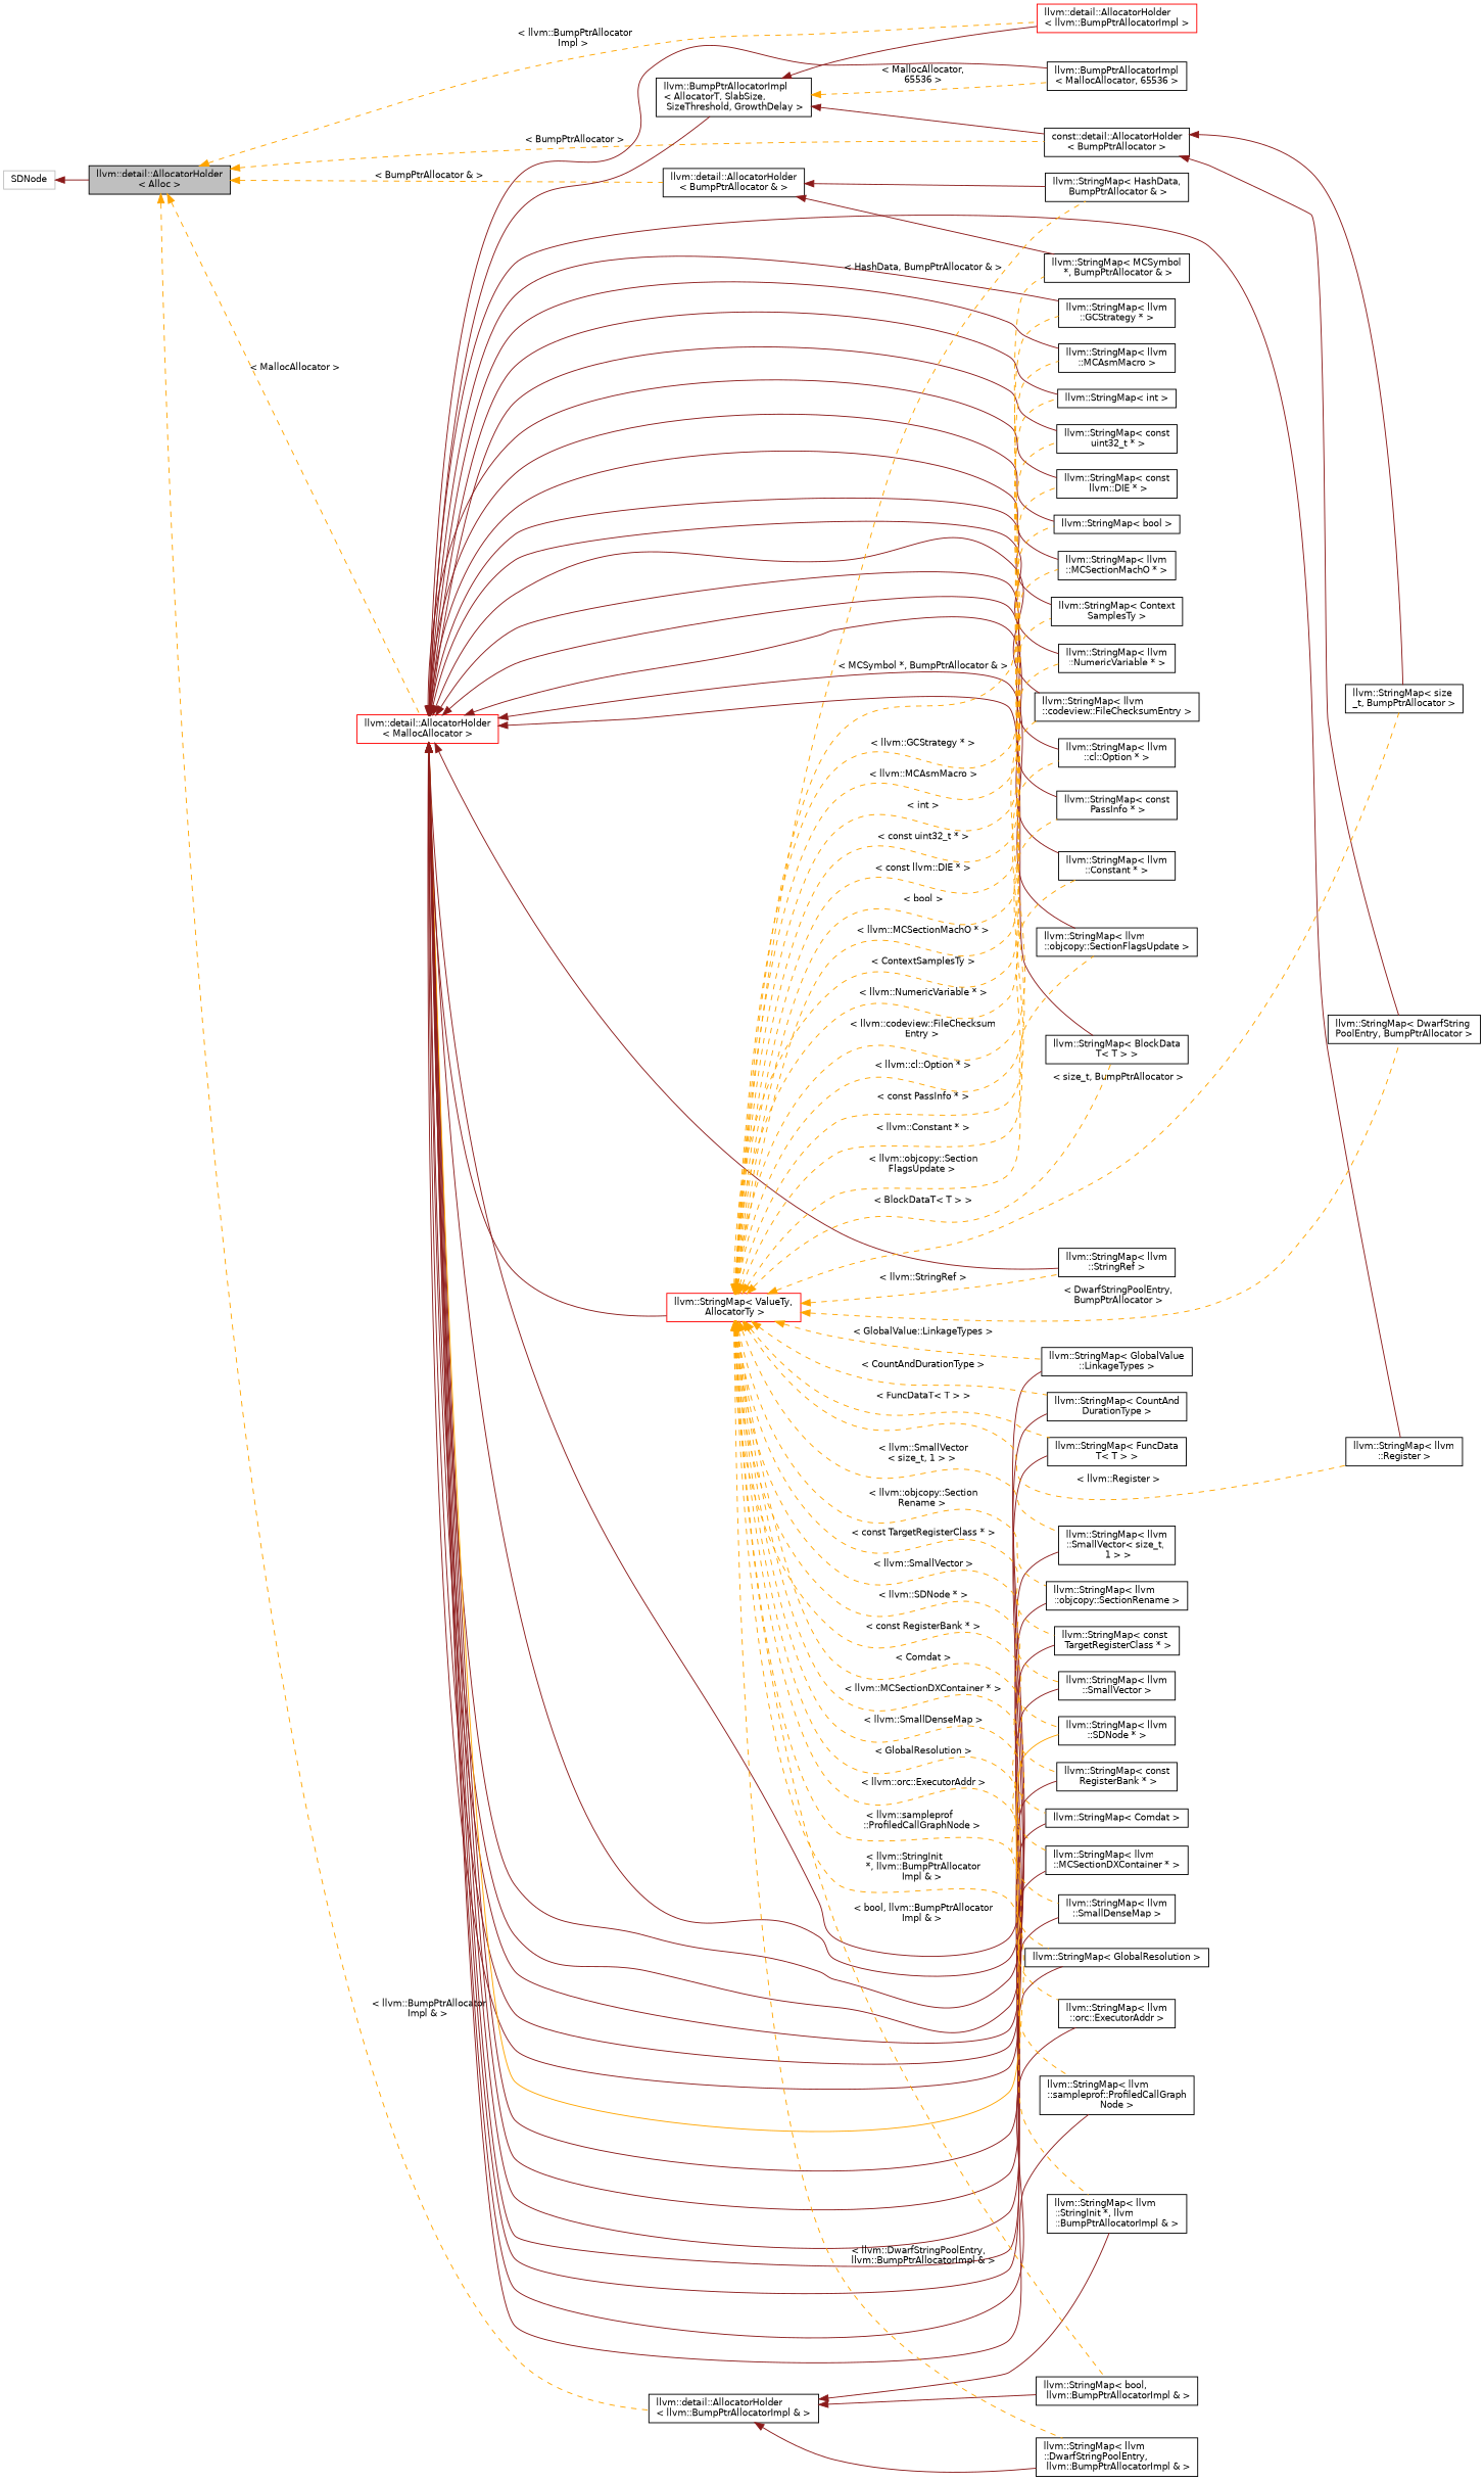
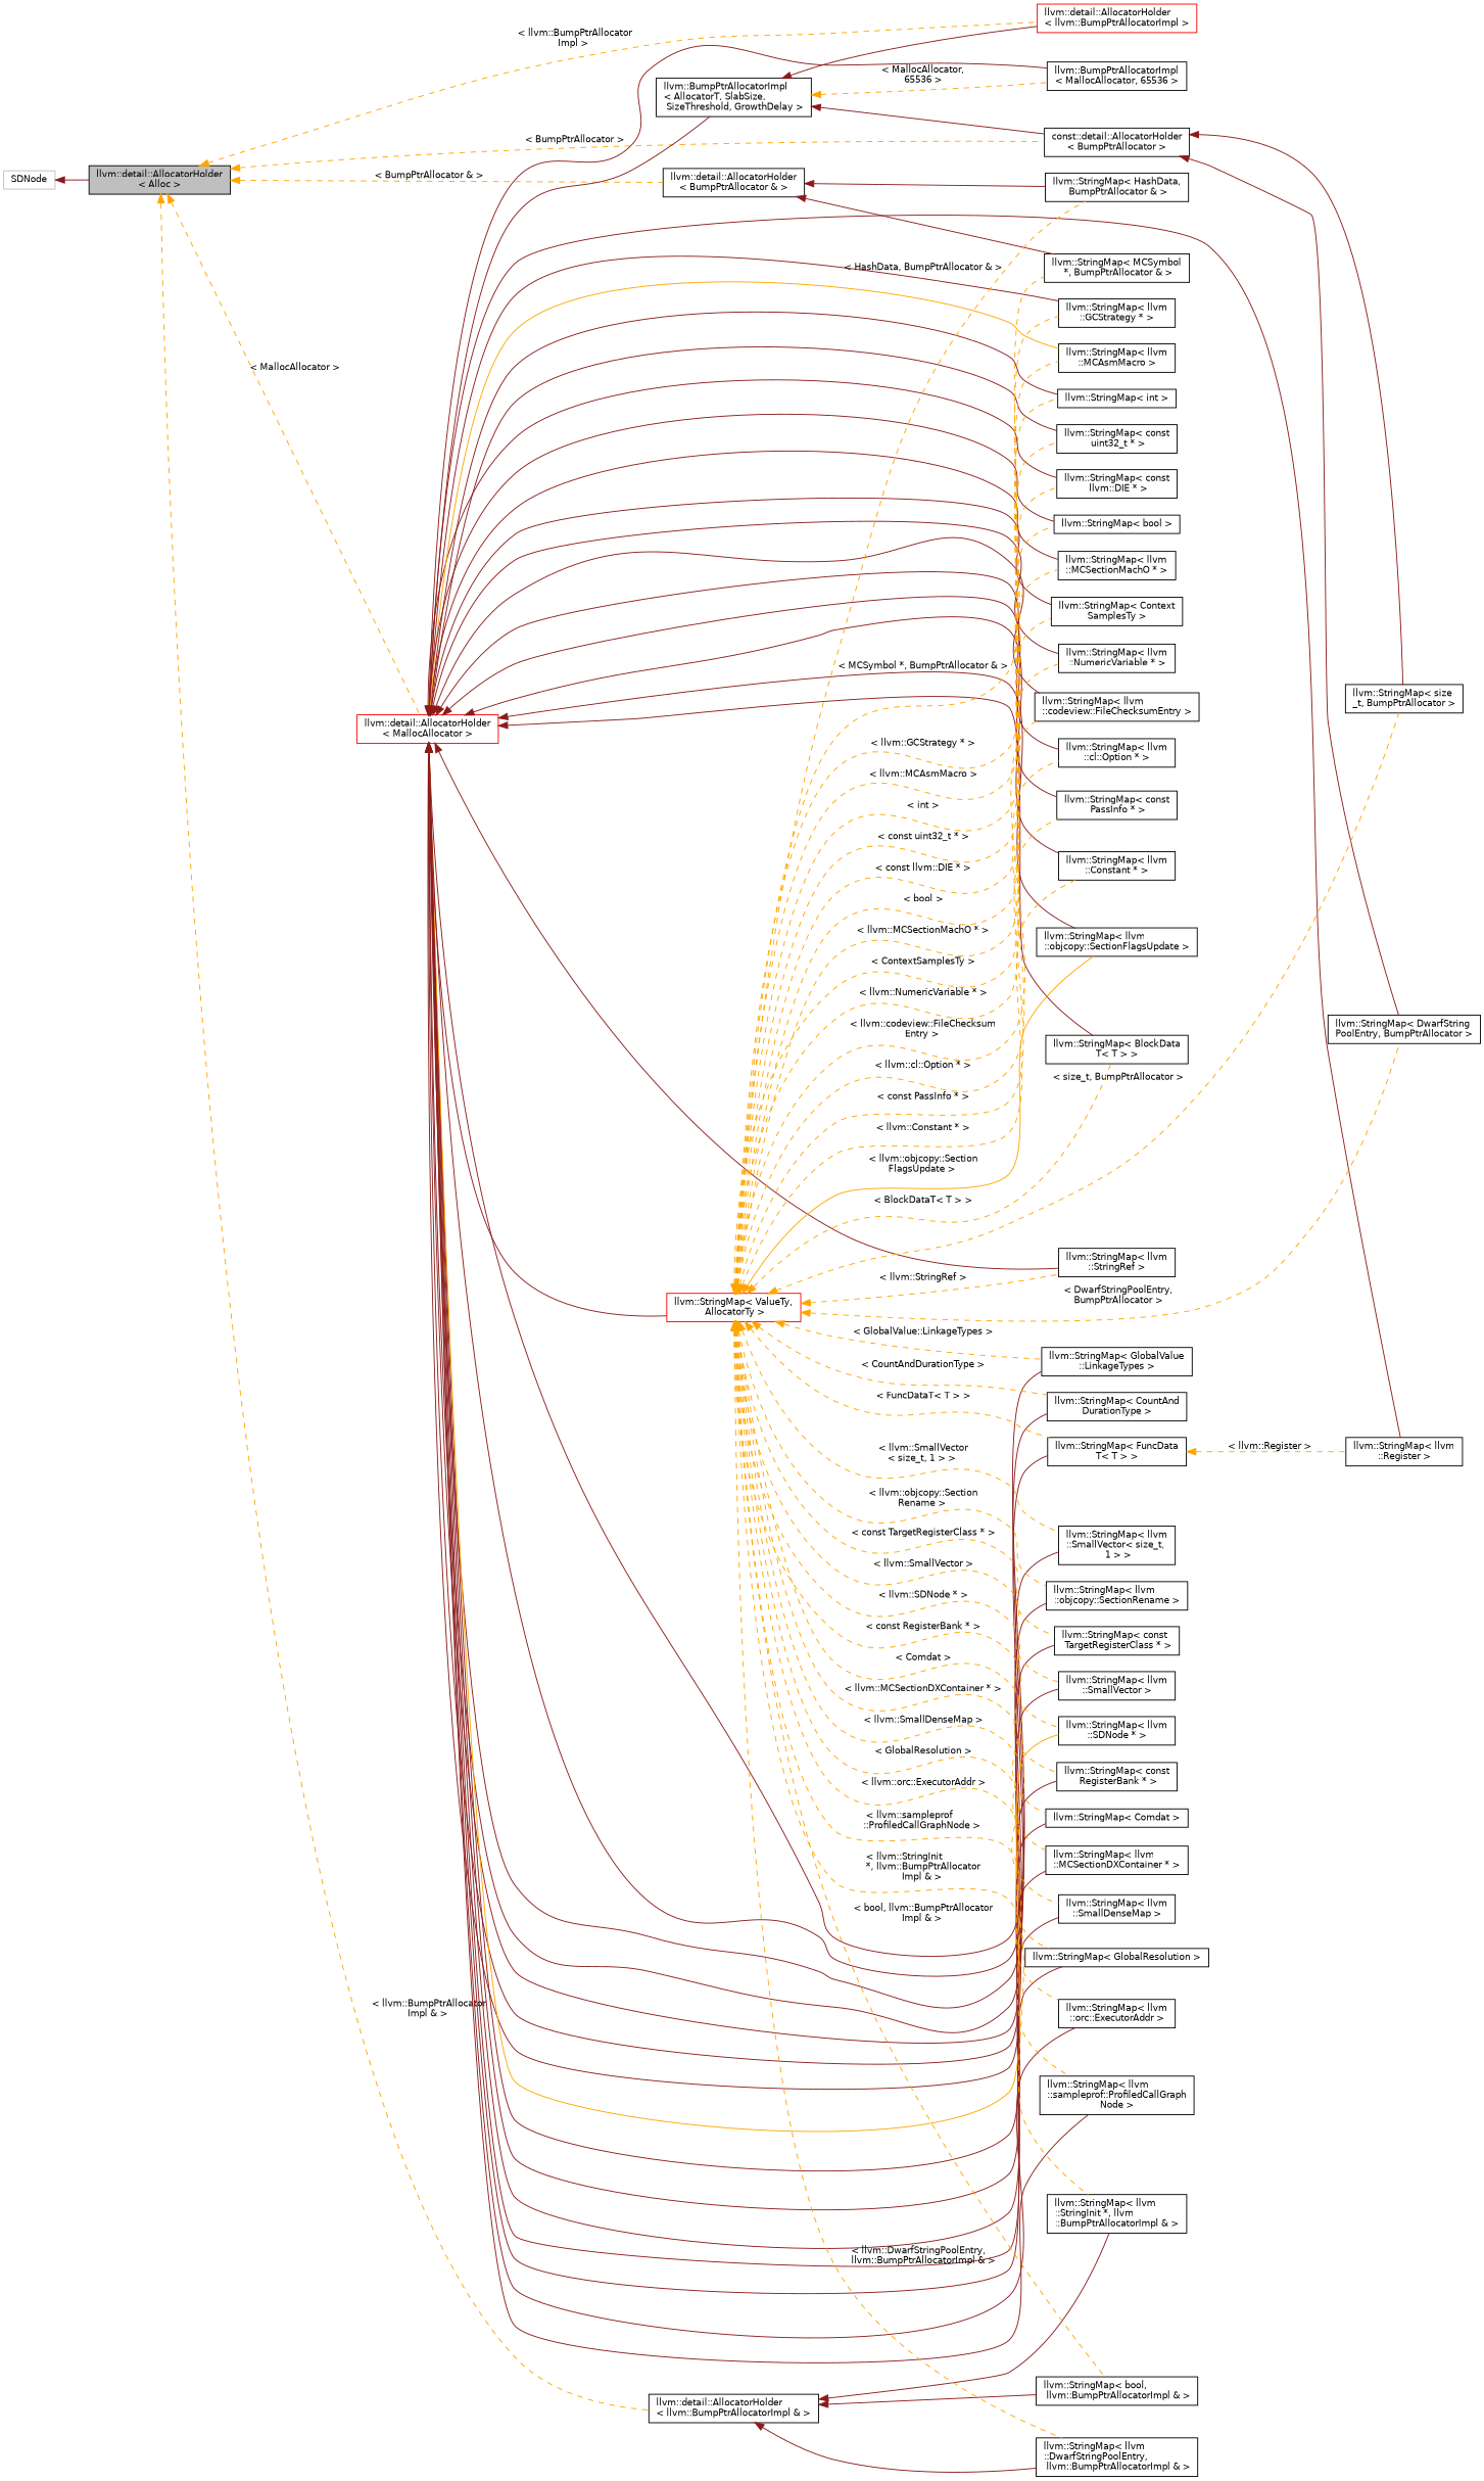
  digraph {
    rankdir=LR
    node [color=black fontname=Helvetica fontsize=10 shape=record]
    edge [color=orange dir=back fontname=Helvetica fontsize=10 labelfontname=Helvetica labelfontsize=10 style=dashed]
    n1 [fillcolor=grey75 fontcolor=black height=0.2 label="llvm::detail::AllocatorHolder\l\< Alloc \>" style=filled width=0.4]
    n2 [height=0.2 label="llvm::detail::AllocatorHolder\l\< BumpPtrAllocator & \>" width=0.4]
    n3 [height=0.2 label="const::detail::AllocatorHolder\l\< BumpPtrAllocator \>" width=0.4]
    n4 [height=0.2 label="llvm::detail::AllocatorHolder\l\< llvm::BumpPtrAllocatorImpl & \>" width=0.4]
    n5 [color=red height=0.2 label="llvm::detail::AllocatorHolder\l\< MallocAllocator \>" width=0.4]
    n6 [color=red height=0.2 label="llvm::detail::AllocatorHolder\l\< llvm::BumpPtrAllocatorImpl \>" width=0.4]
    n7 [height=0.2 label="llvm::StringMap\< HashData,\l BumpPtrAllocator & \>" width=0.4]
    n8 [height=0.2 label="llvm::StringMap\< MCSymbol\l *, BumpPtrAllocator & \>" width=0.4]
    n9 [height=0.2 label="llvm::StringMap\< DwarfString\lPoolEntry, BumpPtrAllocator \>" width=0.4]
    n10 [height=0.2 label="llvm::StringMap\< size\l_t, BumpPtrAllocator \>" width=0.4]
    n11 [height=0.2 label="llvm::StringMap\< bool,\l llvm::BumpPtrAllocatorImpl & \>" width=0.4]
    n12 [height=0.2 label="llvm::StringMap\< llvm\l::DwarfStringPoolEntry,\l llvm::BumpPtrAllocatorImpl & \>" width=0.4]
    n13 [height=0.2 label="llvm::StringMap\< llvm\l::StringInit *, llvm\l::BumpPtrAllocatorImpl & \>" width=0.4]
    n14 [height=0.2 label="llvm::BumpPtrAllocatorImpl\l\< MallocAllocator, 65536 \>" width=0.4]
    n15 [height=0.2 label="llvm::BumpPtrAllocatorImpl\l\< AllocatorT, SlabSize,\l SizeThreshold, GrowthDelay \>" width=0.4]
    n16 [color=red height=0.2 label="llvm::StringMap\< ValueTy,\l AllocatorTy \>" width=0.4]
    n17 [height=0.2 label="llvm::StringMap\< llvm\l::NumericVariable * \>" width=0.4]
    n18 [height=0.2 label="llvm::StringMap\< llvm\l::cl::Option * \>" width=0.4]
    n19 [height=0.2 label="llvm::StringMap\< llvm\l::Constant * \>" width=0.4]
    n20 [height=0.2 label="llvm::StringMap\< llvm\l::SmallVector \>" width=0.4]
    n21 [height=0.2 label="llvm::StringMap\< const\l RegisterBank * \>" width=0.4]
    n22 [height=0.2 label="llvm::StringMap\< BlockData\lT\< T \> \>" width=0.4]
    n23 [height=0.2 label="llvm::StringMap\< GlobalValue\l::LinkageTypes \>" width=0.4]
    n24 [height=0.2 label="llvm::StringMap\< FuncData\lT\< T \> \>" width=0.4]
    n25 [height=0.2 label="llvm::StringMap\< int \>" width=0.4]
    n26 [height=0.2 label="llvm::StringMap\< const\l llvm::DIE * \>" width=0.4]
    n27 [height=0.2 label="llvm::StringMap\< llvm\l::MCSectionMachO * \>" width=0.4]
    n28 [height=0.2 label="llvm::StringMap\< Context\lSamplesTy \>" width=0.4]
    n29 [height=0.2 label="llvm::StringMap\< llvm\l::codeview::FileChecksumEntry \>" width=0.4]
    n30 [height=0.2 label="llvm::StringMap\< llvm\l::SmallDenseMap \>" width=0.4]
    n31 [height=0.2 label="llvm::StringMap\< GlobalResolution \>" width=0.4]
    n32 [height=0.2 label="llvm::StringMap\< llvm\l::orc::ExecutorAddr \>" width=0.4]
    n33 [height=0.2 label="llvm::StringMap\< llvm\l::sampleprof::ProfiledCallGraph\lNode \>" width=0.4]
    n34 [height=0.2 label="llvm::StringMap\< llvm\l::SmallVector\< size_t,\l 1 \> \>" width=0.4]
    n35 [height=0.2 label="llvm::StringMap\< llvm\l::objcopy::SectionRename \>" width=0.4]
    n36 [height=0.2 label="llvm::StringMap\< const\l TargetRegisterClass * \>" width=0.4]
    n37 [height=0.2 label="llvm::StringMap\< llvm\l::SDNode * \>" width=0.4]
    n38 [height=0.2 label="llvm::StringMap\< llvm\l::GCStrategy * \>" width=0.4]
    n39 [height=0.2 label="llvm::StringMap\< llvm\l::MCAsmMacro \>" width=0.4]
    n40 [height=0.2 label="llvm::StringMap\< bool \>" width=0.4]
    n41 [height=0.2 label="llvm::StringMap\< const\l uint32_t * \>" width=0.4]
    n42 [height=0.2 label="llvm::StringMap\< llvm\l::Register \>" width=0.4]
    n43 [height=0.2 label="llvm::StringMap\< Comdat \>" width=0.4]
    n44 [height=0.2 label="llvm::StringMap\< llvm\l::MCSectionDXContainer * \>" width=0.4]
    n45 [height=0.2 label="llvm::StringMap\< const\l PassInfo * \>" width=0.4]
    n46 [height=0.2 label="llvm::StringMap\< llvm\l::objcopy::SectionFlagsUpdate \>" width=0.4]
    n47 [height=0.2 label="llvm::StringMap\< llvm\l::StringRef \>" width=0.4]
    n48 [height=0.2 label="llvm::StringMap\< CountAnd\lDurationType \>" width=0.4]
    n49 [color=grey75 height=0.2 label=SDNode width=0.4]
    n1 -> n2 [label=" \< BumpPtrAllocator & \>"]
    n1 -> n3 [label=" \< BumpPtrAllocator \>"]
    n1 -> n4 [label=" \< llvm::BumpPtrAllocator\lImpl & \>"]
    n1 -> n5 [label=" \< MallocAllocator \>"]
    n1 -> n6 [label=" \< llvm::BumpPtrAllocator\lImpl \>"]
    n2 -> n7 [color=firebrick4 style=solid]
    n2 -> n8 [color=firebrick4 style=solid]
    n3 -> n9 [color=firebrick4 style=solid]
    n3 -> n10 [color=firebrick4 style=solid]
    n4 -> n11 [color=firebrick4 style=solid]
    n4 -> n12 [color=firebrick4 style=solid]
    n4 -> n13 [color=firebrick4 style=solid]
    n5 -> n14 [color=firebrick4 style=solid]
    n5 -> n15 [color=firebrick4 style=solid]
    n5 -> n16 [color=firebrick4 style=solid]
    n5 -> n17 [color=firebrick4 style=solid]
    n5 -> n18 [color=firebrick4 style=solid]
    n5 -> n19 [color=firebrick4 style=solid]
    n5 -> n20 [color=firebrick4 style=solid]
    n5 -> n21 [color=firebrick4 style=solid]
    n5 -> n22 [color=firebrick4 style=solid]
    n5 -> n23 [color=firebrick4 style=solid]
    n5 -> n24 [color=firebrick4 style=solid]
    n5 -> n25 [color=firebrick4 style=solid]
    n5 -> n26 [color=firebrick4 style=solid]
    n5 -> n27 [color=firebrick4 style=solid]
    n5 -> n28 [color=firebrick4 style=solid]
    n5 -> n29 [color=firebrick4 style=solid]
    n5 -> n30 [color=firebrick4 style=solid]
    n5 -> n31 [color=firebrick4 style=solid]
    n5 -> n32 [color=firebrick4 style=solid]
    n5 -> n33 [color=firebrick4 style=solid]
    n5 -> n34 [color=firebrick4 style=solid]
    n5 -> n35 [color=firebrick4 style=solid]
    n5 -> n36 [color=firebrick4 style=solid]
    n5 -> n37 [style=solid]
    n5 -> n38 [color=firebrick4 style=solid]
-   n5 -> n39 [color=firebrick4 style=solid]
+   n5 -> n39 [style=solid]
    n5 -> n40 [color=firebrick4 style=solid]
    n5 -> n41 [color=firebrick4 style=solid]
    n5 -> n42 [color=firebrick4 style=solid]
    n5 -> n43 [color=firebrick4 style=solid]
    n5 -> n44 [color=firebrick4 style=solid]
    n5 -> n45 [color=firebrick4 style=solid]
    n5 -> n46 [color=firebrick4 style=solid]
    n5 -> n47 [color=firebrick4 style=solid]
    n5 -> n48 [color=firebrick4 style=solid]
    n15 -> n3 [color=firebrick4 style=solid]
    n15 -> n6 [color=firebrick4 style=solid]
    n15 -> n14 [label=" \< MallocAllocator,\l 65536 \>"]
    n16 -> n7 [label=" \< HashData, BumpPtrAllocator & \>"]
    n16 -> n8 [label=" \< MCSymbol *, BumpPtrAllocator & \>"]
    n16 -> n9 [label=" \< DwarfStringPoolEntry,\l BumpPtrAllocator \>"]
    n16 -> n10 [label=" \< size_t, BumpPtrAllocator \>"]
    n16 -> n11 [label=" \< bool, llvm::BumpPtrAllocator\lImpl & \>"]
    n16 -> n12 [label=" \< llvm::DwarfStringPoolEntry,\l llvm::BumpPtrAllocatorImpl & \>"]
    n16 -> n13 [label=" \< llvm::StringInit\l *, llvm::BumpPtrAllocator\lImpl & \>"]
    n16 -> n17 [label=" \< llvm::NumericVariable * \>"]
    n16 -> n18 [label=" \< llvm::cl::Option * \>"]
    n16 -> n19 [label=" \< llvm::Constant * \>"]
    n16 -> n20 [label=" \< llvm::SmallVector \>"]
    n16 -> n21 [label=" \< const RegisterBank * \>"]
    n16 -> n22 [label=" \< BlockDataT\< T \> \>"]
    n16 -> n23 [label=" \< GlobalValue::LinkageTypes \>"]
    n16 -> n24 [label=" \< FuncDataT\< T \> \>"]
    n16 -> n25 [label=" \< int \>"]
    n16 -> n26 [label=" \< const llvm::DIE * \>"]
    n16 -> n27 [label=" \< llvm::MCSectionMachO * \>"]
    n16 -> n28 [label=" \< ContextSamplesTy \>"]
    n16 -> n29 [label=" \< llvm::codeview::FileChecksum\lEntry \>"]
    n16 -> n30 [label=" \< llvm::SmallDenseMap \>"]
    n16 -> n31 [label=" \< GlobalResolution \>"]
    n16 -> n32 [label=" \< llvm::orc::ExecutorAddr \>"]
    n16 -> n33 [label=" \< llvm::sampleprof\l::ProfiledCallGraphNode \>"]
    n16 -> n34 [label=" \< llvm::SmallVector\l\< size_t, 1 \> \>"]
    n16 -> n35 [label=" \< llvm::objcopy::Section\lRename \>"]
    n16 -> n36 [label=" \< const TargetRegisterClass * \>"]
    n16 -> n37 [label=" \< llvm::SDNode * \>"]
    n16 -> n38 [label=" \< llvm::GCStrategy * \>"]
    n16 -> n39 [label=" \< llvm::MCAsmMacro \>"]
    n16 -> n40 [label=" \< bool \>"]
    n16 -> n41 [label=" \< const uint32_t * \>"]
-   n16 -> n42 [label=" \< llvm::Register \>"]
+   n24 -> n42 [label=" \< llvm::Register \>"]
    n16 -> n43 [label=" \< Comdat \>"]
    n16 -> n44 [label=" \< llvm::MCSectionDXContainer * \>"]
    n16 -> n45 [label=" \< const PassInfo * \>"]
-   n16 -> n46 [label=" \< llvm::objcopy::Section\lFlagsUpdate \>"]
+   n16 -> n46 [label=" \< llvm::objcopy::Section\lFlagsUpdate \>" style=solid]
    n16 -> n47 [label=" \< llvm::StringRef \>"]
    n16 -> n48 [label=" \< CountAndDurationType \>"]
    n49 -> n1 [color=firebrick4 style=solid]
  }
